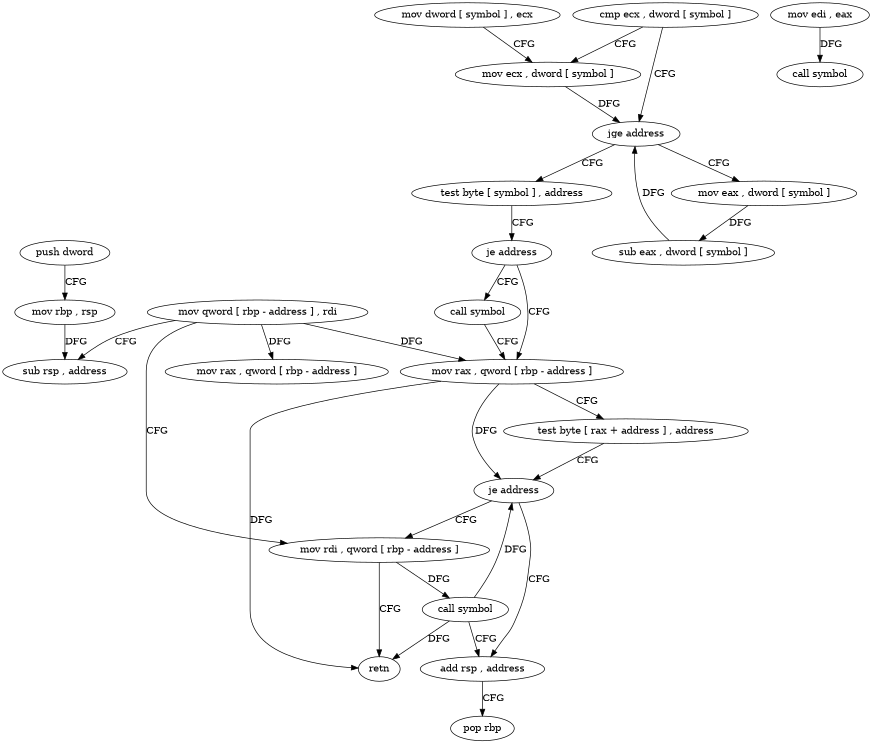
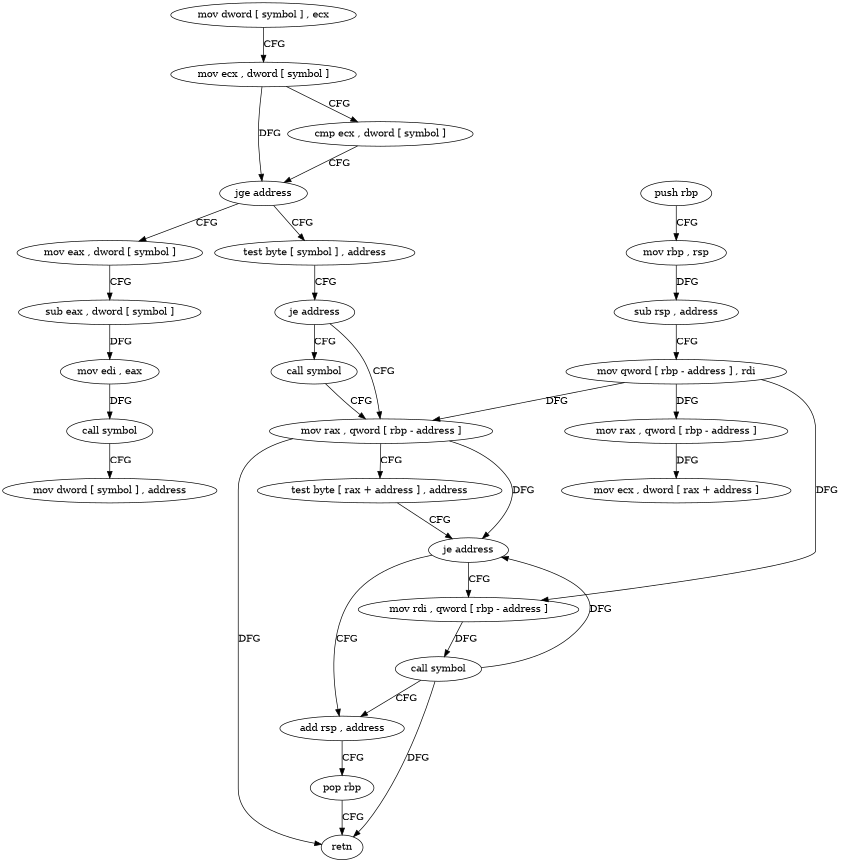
  digraph {
-   n1 [label="push dword"]
+   n1 [label="push rbp"]
    n2 [label="mov rbp , rsp"]
    n3 [label="sub rsp , address"]
    n4 [label="mov qword [ rbp - address ] , rdi"]
    n5 [label="mov rax , qword [ rbp - address ]"]
    n6 [label="mov rax , qword [ rbp - address ]"]
    n7 [label="mov rdi , qword [ rbp - address ]"]
+   n8 [label="mov ecx , dword [ rax + address ]"]
    n9 [label="test byte [ rax + address ] , address"]
    n10 [label="je address"]
    n11 [label=retn]
    n12 [label="call symbol"]
    n13 [label="mov dword [ symbol ] , ecx"]
    n14 [label="mov ecx , dword [ symbol ]"]
    n15 [label="cmp ecx , dword [ symbol ]"]
    n16 [label="jge address"]
    n17 [label="test byte [ symbol ] , address"]
    n18 [label="mov eax , dword [ symbol ]"]
    n19 [label="je address"]
    n20 [label="sub eax , dword [ symbol ]"]
    n21 [label="call symbol"]
    n22 [label="mov edi , eax"]
    n23 [label="add rsp , address"]
    n24 [label="call symbol"]
+   n25 [label="mov dword [ symbol ] , address"]
    n26 [label="pop rbp"]
    n1 -> n2 [label=CFG]
    n2 -> n3 [label=DFG]
-   n4 -> n3 [label=CFG]
+   n3 -> n4 [label=CFG]
    n4 -> n5 [label=DFG]
    n4 -> n6 [label=DFG]
-   n4 -> n7 [label=CFG]
+   n4 -> n7 [label=DFG]
+   n5 -> n8 [label=DFG]
    n6 -> n9 [label=CFG]
    n6 -> n10 [label=DFG]
    n6 -> n11 [label=DFG]
    n7 -> n12 [label=DFG]
    n9 -> n10 [label=CFG]
    n10 -> n7 [label=CFG]
    n10 -> n23 [label=CFG]
    n12 -> n10 [label=DFG]
    n12 -> n11 [label=DFG]
    n12 -> n23 [label=CFG]
    n13 -> n14 [label=CFG]
-   n15 -> n14 [label=CFG]
+   n14 -> n15 [label=CFG]
    n14 -> n16 [label=DFG]
    n15 -> n16 [label=CFG]
    n16 -> n17 [label=CFG]
    n16 -> n18 [label=CFG]
    n17 -> n19 [label=CFG]
-   n18 -> n20 [label=DFG]
+   n18 -> n20 [label=CFG]
    n19 -> n6 [label=CFG]
    n19 -> n21 [label=CFG]
-   n20 -> n16 [label=DFG]
+   n20 -> n22 [label=DFG]
    n21 -> n6 [label=CFG]
    n22 -> n24 [label=DFG]
    n23 -> n26 [label=CFG]
-   n7 -> n11 [label=CFG]
+   n24 -> n25 [label=CFG]
+   n26 -> n11 [label=CFG]
  }
